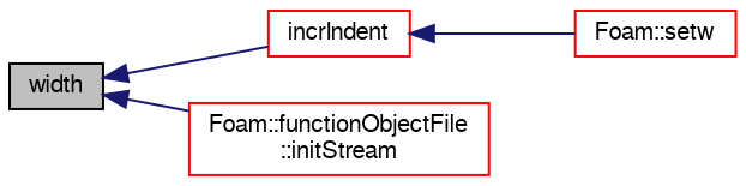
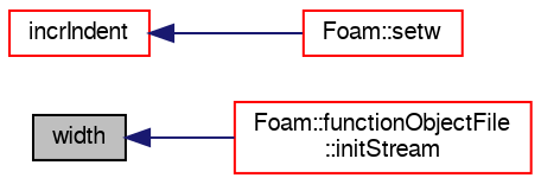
  digraph {
    rankdir=LR
    node [color=red fontname=FreeSans fontsize=10 shape=record]
    edge [color=midnightblue dir=back fontname=FreeSans fontsize=10 labelfontname=FreeSans labelfontsize=10 style=solid]
    n1 [color=black fillcolor=grey75 fontcolor=black height=0.2 label=width style=filled width=0.4]
    n2 [height=0.2 label=incrIndent width=0.4]
    n3 [height=0.2 label="Foam::functionObjectFile\l::initStream" width=0.4]
    n4 [height=0.2 label="Foam::setw" width=0.4]
-   n1 -> n2
    n1 -> n3
    n2 -> n4
  }
